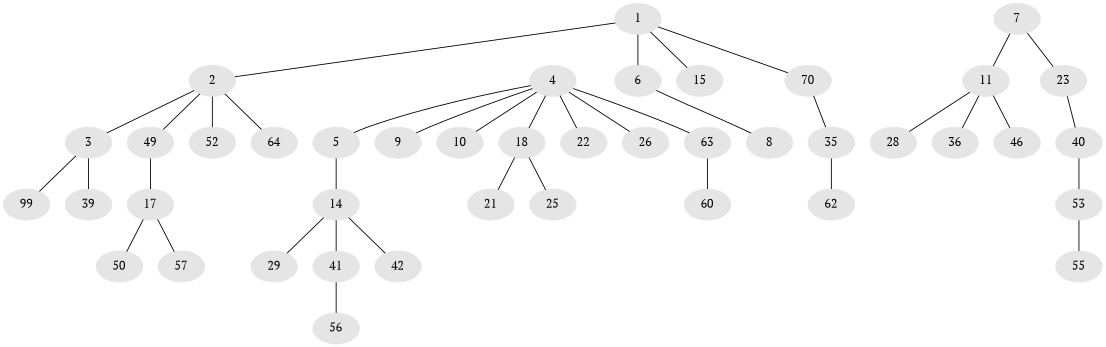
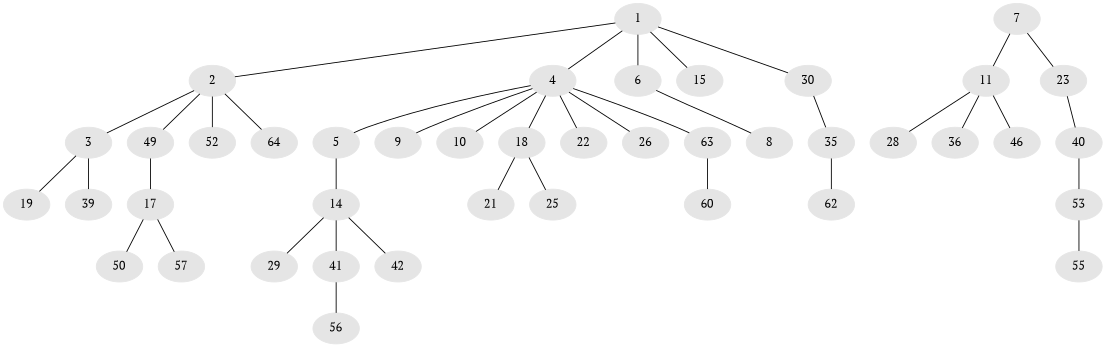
  graph {
    fontname="PT Serif"
    node [color=gray90 fontname="PT Serif" style=filled]
    edge [fontname="PT Serif"]
    1 [super="+44"]
    2 [super="+33"]
    4 [super="+12"]
    6
    15
-   30 [label=70]
+   30
    3 [super="+16"]
    49
    52
    64
    5 [super="+32"]
    9
    10 [super="+48"]
    18 [super="+20"]
    22
    26 [super="+37"]
    63
    8 [super="+51"]
    35 [super="+38"]
-   19 [super="+47" label=99]
+   19 [super="+47"]
    39
    7 [super="+13"]
    11 [super="+27"]
    23 [super="+59"]
    17 [super="+31"]
    14 [super="+24"]
    21 [super="+34"]
    25
    60
    29
    41 [super="+45"]
    42
    28
    36
    46
    50
    57
    40 [super="+43"]
    56 [super="+61"]
    53
    62
    55
    1 -- 2
+   1 -- 4
    1 -- 6
    1 -- 15
    1 -- 30
    2 -- 3
    2 -- 49
    2 -- 52
    2 -- 64
    4 -- 5
    4 -- 9
    4 -- 10
    4 -- 18
    4 -- 22
    4 -- 26
    4 -- 63
    6 -- 8
    30 -- 35
    3 -- 19
    3 -- 39
    49 -- 17
    5 -- 14
    18 -- 21
    18 -- 25
    63 -- 60
    35 -- 62
    7 -- 11
    7 -- 23
    11 -- 28
    11 -- 36
    11 -- 46
    23 -- 40
    17 -- 50
    17 -- 57
    14 -- 29
    14 -- 41
    14 -- 42
    41 -- 56
    40 -- 53
    53 -- 55
  }
